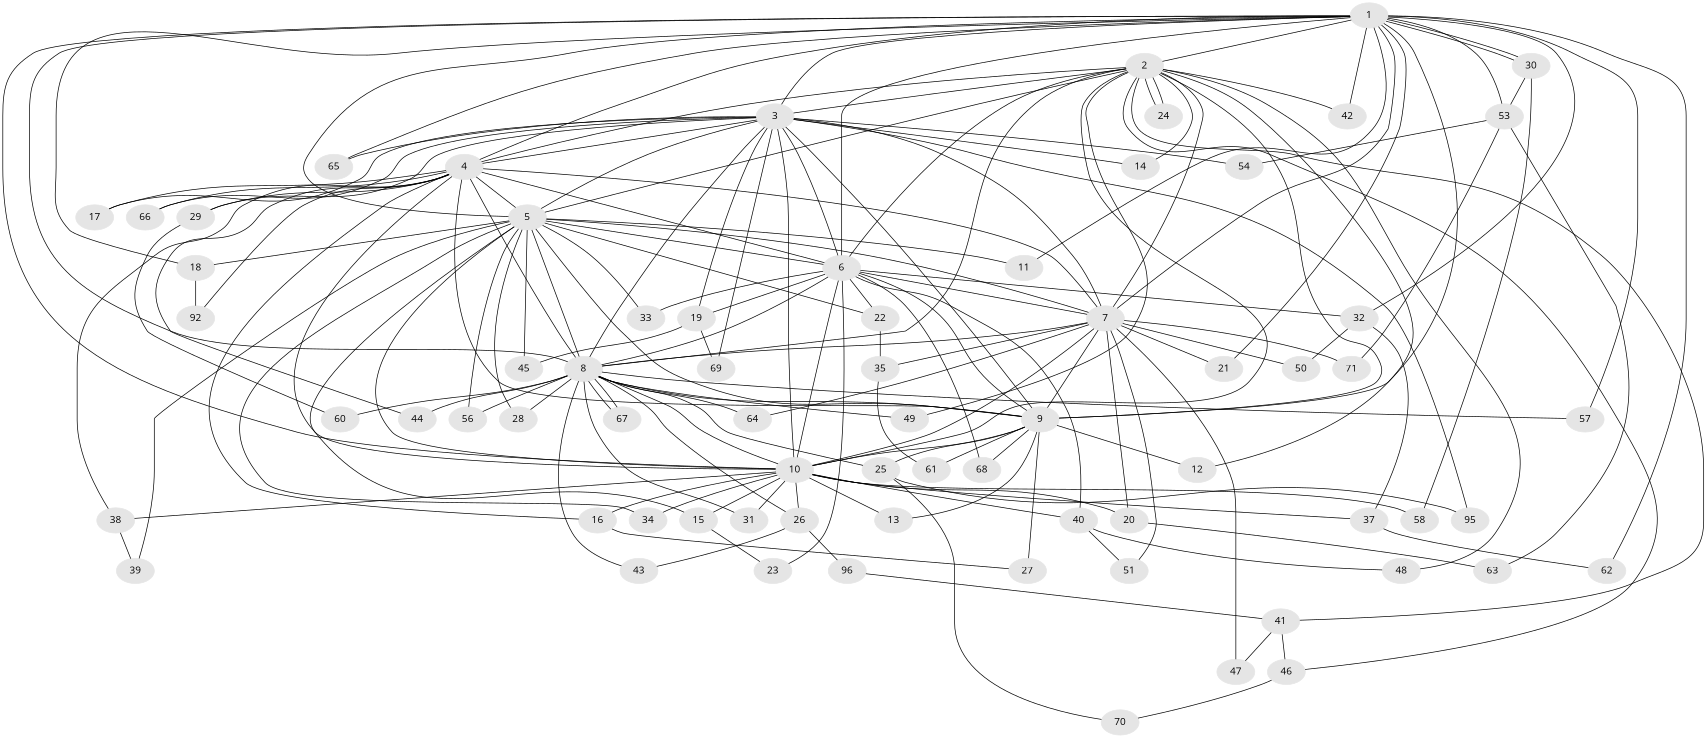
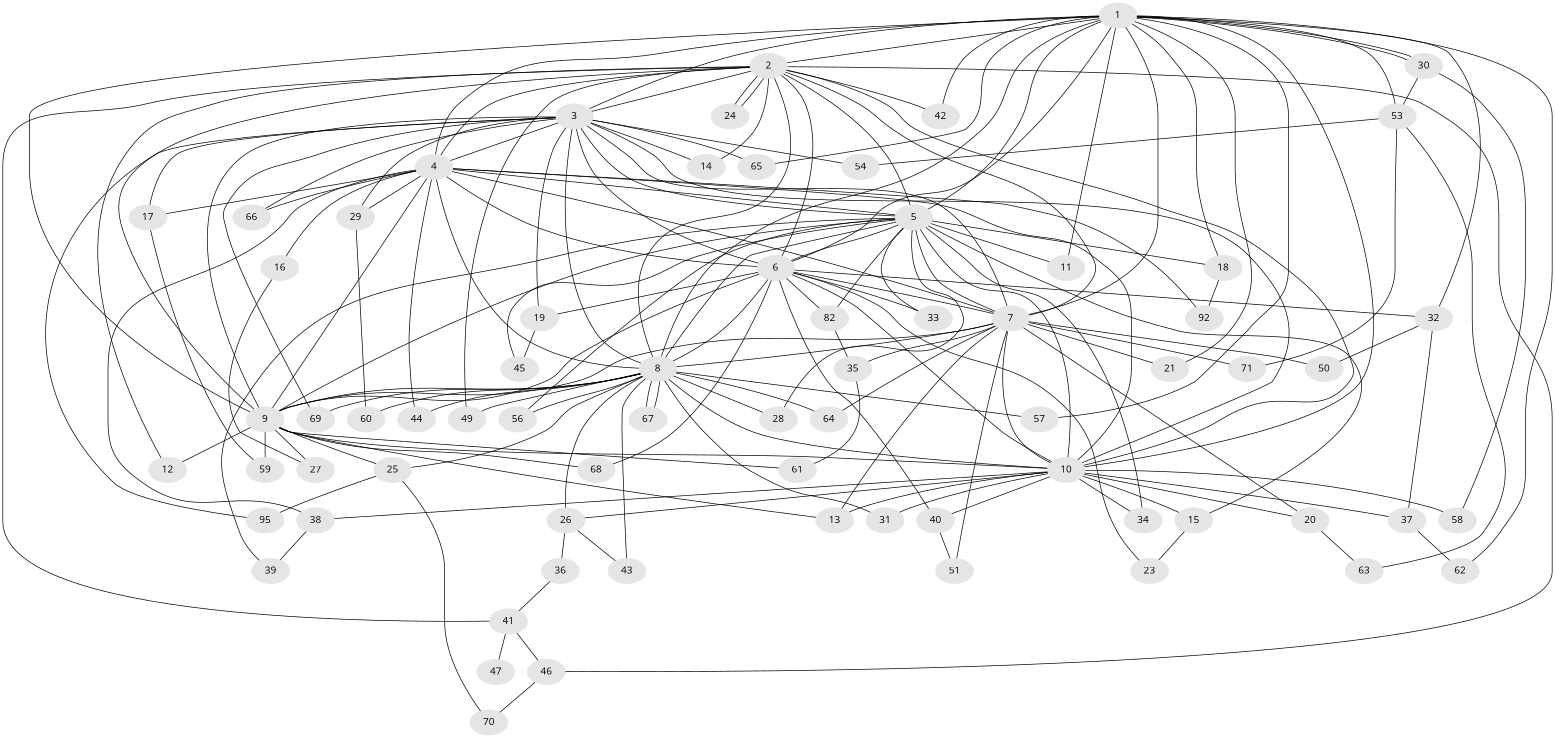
  graph {
    fontname="Open Sans"
    node [color=gray90 fontname="Open Sans" style=filled]
    edge [fontname="Open Sans"]
    1
    2
    3
    4
    5
    6
    7
    8
    9
    10
    11
    18
    21
    30
    32
    42
    53
    57
    62
    65
    12
    14
    24
    41
    46
-   48
    49
    17
    19
    29
    54
    n32 [label=95]
    66
    69
    16
    38
    44
    n38 [label=92]
    15
-   22
+   22 [label=82]
    28
    33
    34
    39
    45
    56
    23
    40
    68
    20
    35
    47
    50
    51
    64
    71
    25
    26
    31
    43
    60
    67
    13
    27
+   59
    61
    37
    58
-   36 [label=96]
+   36
    63
    70
    1 -- 2
    1 -- 3
    1 -- 4
    1 -- 5
    1 -- 6
    1 -- 7
    1 -- 8
    1 -- 9
    1 -- 10
    1 -- 11
    1 -- 18
    1 -- 21
    1 -- 30
    1 -- 30
    1 -- 32
    1 -- 42
    1 -- 53
    1 -- 57
    1 -- 62
    1 -- 65
    2 -- 3
    2 -- 4
    2 -- 5
    2 -- 6
    2 -- 7
    2 -- 8
    2 -- 9
    2 -- 10
    2 -- 42
    2 -- 12
    2 -- 14
    2 -- 24
    2 -- 24
    2 -- 41
    2 -- 46
-   2 -- 48
    2 -- 49
    3 -- 4
    3 -- 5
    3 -- 6
    3 -- 7
    3 -- 8
    3 -- 9
    3 -- 10
    3 -- 65
    3 -- 14
    3 -- 17
    3 -- 19
    3 -- 29
    3 -- 54
    3 -- n32
    3 -- 66
    3 -- 69
    4 -- 5
    4 -- 6
    4 -- 7
    4 -- 8
    4 -- 9
    4 -- 10
    4 -- 17
    4 -- 29
    4 -- 66
    4 -- 16
    4 -- 38
    4 -- 44
    4 -- n38
    5 -- 6
    5 -- 7
    5 -- 8
    5 -- 9
    5 -- 10
    5 -- 11
    5 -- 18
    5 -- 15
    5 -- 22
    5 -- 28
    5 -- 33
    5 -- 34
    5 -- 39
    5 -- 45
    5 -- 56
    6 -- 7
    6 -- 8
    6 -- 9
    6 -- 10
    6 -- 32
    6 -- 19
    6 -- 22
    6 -- 33
    6 -- 23
    6 -- 40
    6 -- 68
    7 -- 8
    7 -- 9
    7 -- 10
    7 -- 21
    7 -- 20
    7 -- 35
-   7 -- 47
+   7 -- 13
    7 -- 50
    7 -- 51
    7 -- 64
    7 -- 71
    8 -- 9
    8 -- 10
    8 -- 57
    8 -- 49
-   19 -- 69
+   8 -- 69
    8 -- 44
    8 -- 28
    8 -- 56
    8 -- 64
    8 -- 25
    8 -- 26
    8 -- 31
    8 -- 43
    8 -- 60
    8 -- 67
    8 -- 67
    9 -- 10
    9 -- 12
    9 -- 68
    9 -- 25
    9 -- 13
    9 -- 27
+   9 -- 59
    9 -- 61
-   10 -- 16
    10 -- 38
    10 -- 15
    10 -- 34
    10 -- 40
    10 -- 20
    10 -- 26
    10 -- 31
    10 -- 13
    10 -- 37
    10 -- 58
    18 -- n38
    30 -- 53
    30 -- 58
    32 -- 50
    32 -- 37
    53 -- 54
    53 -- 71
    53 -- 63
    41 -- 46
    41 -- 47
    46 -- 70
+   17 -- 59
    19 -- 45
    29 -- 60
    16 -- 27
    38 -- 39
    15 -- 23
    22 -- 35
-   40 -- 48
    40 -- 51
    20 -- 63
    35 -- 61
    25 -- n32
    25 -- 70
    26 -- 43
    26 -- 36
    37 -- 62
    36 -- 41
  }
